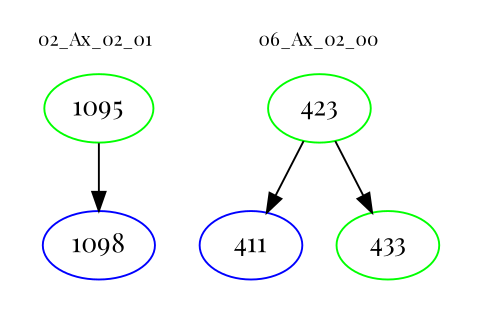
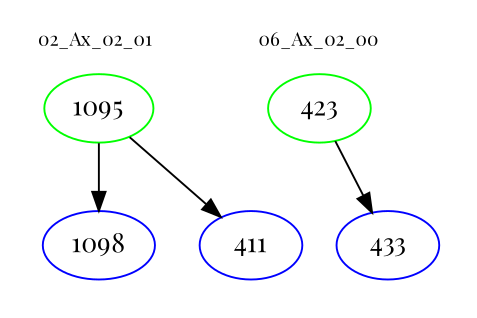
  digraph {
    fontname="Playfair Display"
    node [color=green fontname="Playfair Display"]
    edge [color=black fontname="Playfair Display"]
    n1 [label=1095]
    n2 [color=blue label=1098]
    n3 [label=423]
    n4 [color=blue label=411]
-   n5 [label=433]
+   n5 [color=blue label=433]
    subgraph cluster_1 {
      color=white
      fontsize=10
      label="02_Ax_02_01"
      n1
      n2
    }
    subgraph cluster_2 {
      color=white
      fontsize=10
      label="06_Ax_02_00"
      n3
      n4
      n5
    }
    n1 -> n2
-   n3 -> n4
+   n1 -> n4
    n3 -> n5
  }
